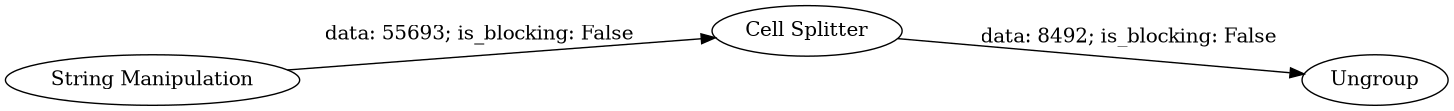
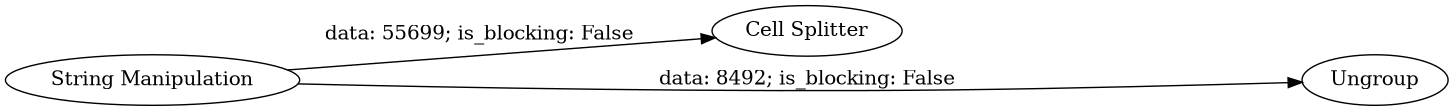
  digraph {
    rankdir=LR
    n1 [label="String Manipulation"]
    n2 [label="Cell Splitter"]
    n3 [label=Ungroup]
-   n1 -> n2 [label="data: 55693; is_blocking: False"]
-   n2 -> n3 [label="data: 8492; is_blocking: False"]
+   n1 -> n2 [label="data: 55699; is_blocking: False"]
+   n1 -> n3 [label="data: 8492; is_blocking: False"]
  }
